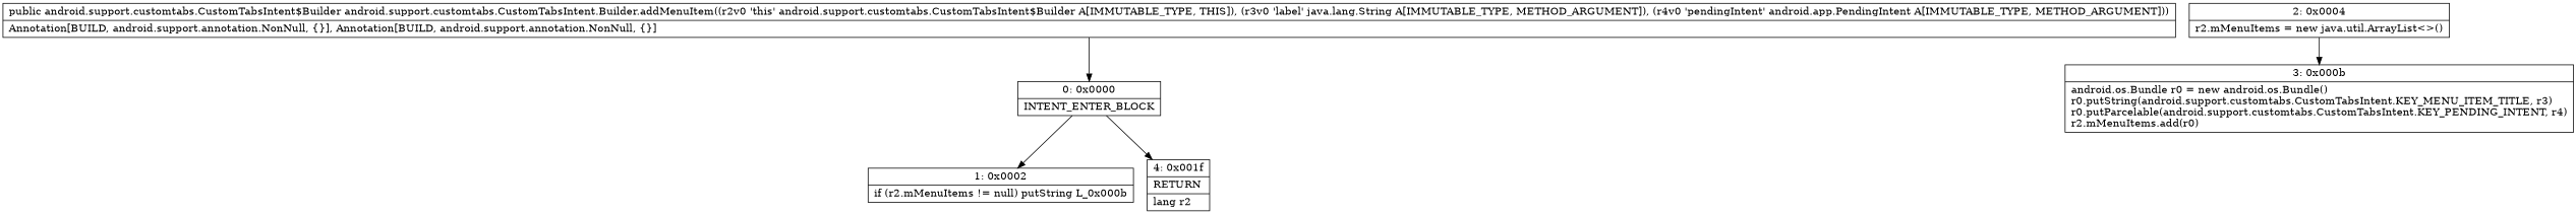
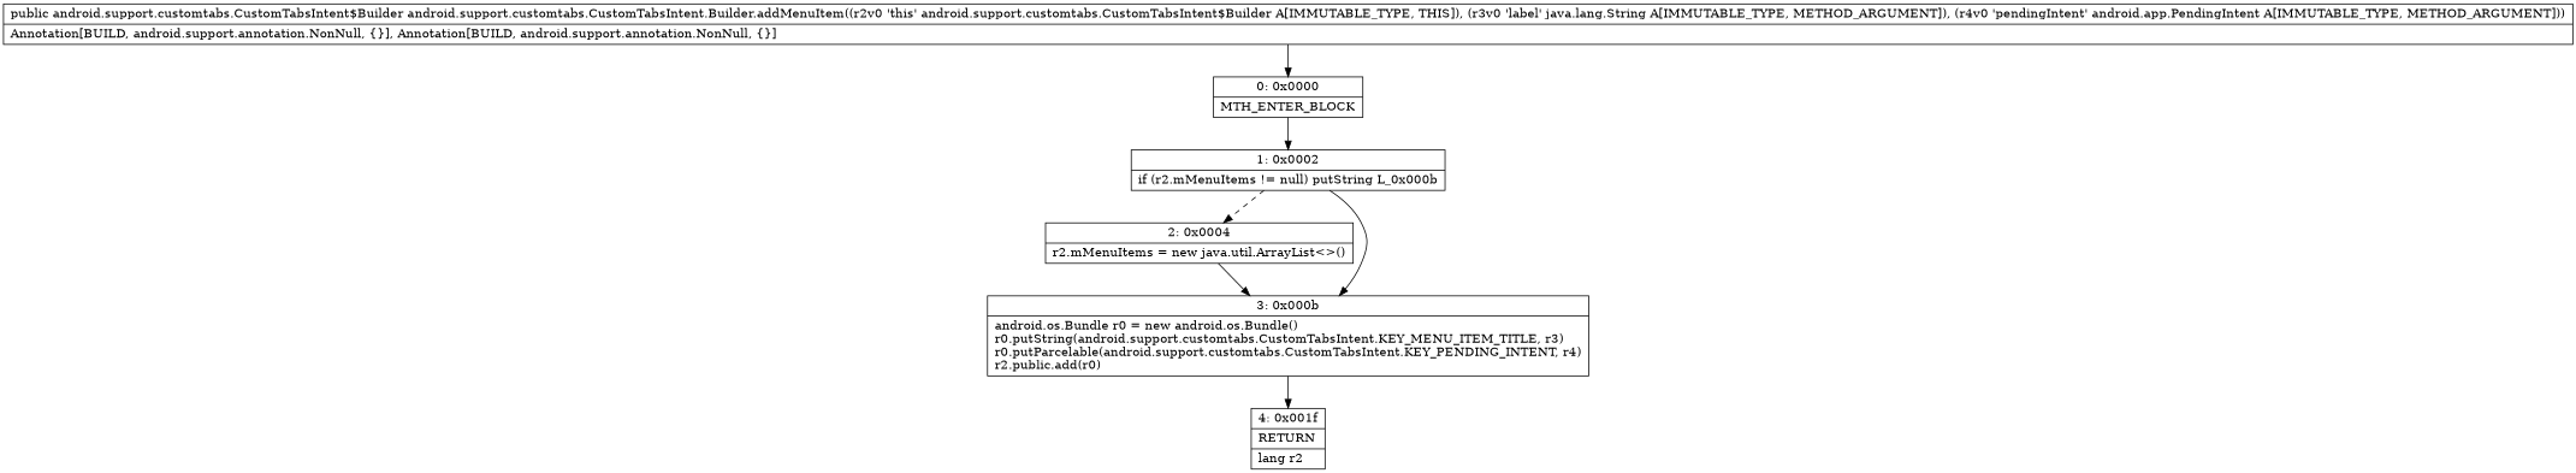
  digraph {
    node [shape=record]
-   n1 [label="{0\:\ 0x0000|INTENT_ENTER_BLOCK\l}"]
+   n1 [label="{0\:\ 0x0000|MTH_ENTER_BLOCK\l}"]
    n2 [label="{1\:\ 0x0002|if (r2.mMenuItems != null) putString L_0x000b\l}"]
    n3 [label="{2\:\ 0x0004|r2.mMenuItems = new java.util.ArrayList\<\>()\l}"]
-   n4 [label="{3\:\ 0x000b|android.os.Bundle r0 = new android.os.Bundle()\lr0.putString(android.support.customtabs.CustomTabsIntent.KEY_MENU_ITEM_TITLE, r3)\lr0.putParcelable(android.support.customtabs.CustomTabsIntent.KEY_PENDING_INTENT, r4)\lr2.mMenuItems.add(r0)\l}"]
+   n4 [label="{3\:\ 0x000b|android.os.Bundle r0 = new android.os.Bundle()\lr0.putString(android.support.customtabs.CustomTabsIntent.KEY_MENU_ITEM_TITLE, r3)\lr0.putParcelable(android.support.customtabs.CustomTabsIntent.KEY_PENDING_INTENT, r4)\lr2.public.add(r0)\l}"]
    n5 [label="{4\:\ 0x001f|RETURN\l|lang r2\l}"]
    n6 [label="{public android.support.customtabs.CustomTabsIntent$Builder android.support.customtabs.CustomTabsIntent.Builder.addMenuItem((r2v0 'this' android.support.customtabs.CustomTabsIntent$Builder A[IMMUTABLE_TYPE, THIS]), (r3v0 'label' java.lang.String A[IMMUTABLE_TYPE, METHOD_ARGUMENT]), (r4v0 'pendingIntent' android.app.PendingIntent A[IMMUTABLE_TYPE, METHOD_ARGUMENT]))  | Annotation[BUILD, android.support.annotation.NonNull, \{\}], Annotation[BUILD, android.support.annotation.NonNull, \{\}]\l}"]
    n1 -> n2
+   n2 -> n3 [style=dashed]
+   n2 -> n4
    n3 -> n4
-   n1 -> n5
+   n4 -> n5
    n6 -> n1
  }
